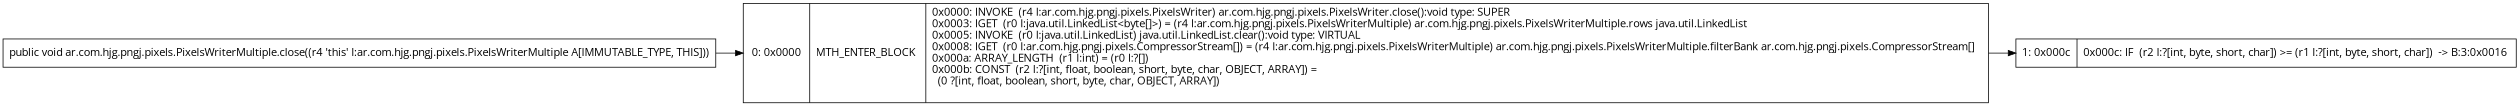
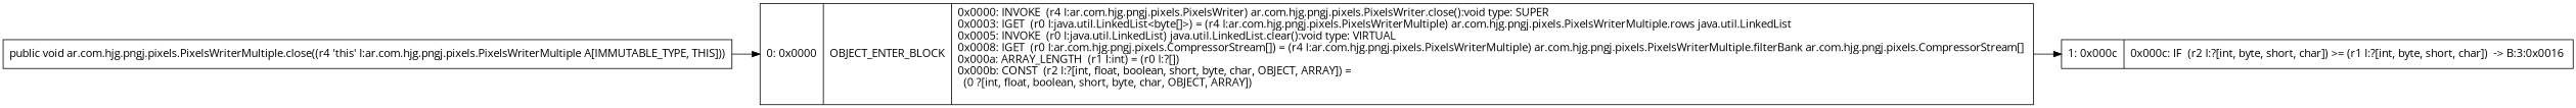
  digraph {
    fontname="Open Sans"
    rankdir=LR
    node [fontname="Open Sans" shape=record]
    edge [fontname="Open Sans"]
-   n1 [label="{0\:\ 0x0000|MTH_ENTER_BLOCK\l|0x0000: INVOKE  (r4 I:ar.com.hjg.pngj.pixels.PixelsWriter) ar.com.hjg.pngj.pixels.PixelsWriter.close():void type: SUPER \l0x0003: IGET  (r0 I:java.util.LinkedList\<byte[]\>) = (r4 I:ar.com.hjg.pngj.pixels.PixelsWriterMultiple) ar.com.hjg.pngj.pixels.PixelsWriterMultiple.rows java.util.LinkedList \l0x0005: INVOKE  (r0 I:java.util.LinkedList) java.util.LinkedList.clear():void type: VIRTUAL \l0x0008: IGET  (r0 I:ar.com.hjg.pngj.pixels.CompressorStream[]) = (r4 I:ar.com.hjg.pngj.pixels.PixelsWriterMultiple) ar.com.hjg.pngj.pixels.PixelsWriterMultiple.filterBank ar.com.hjg.pngj.pixels.CompressorStream[] \l0x000a: ARRAY_LENGTH  (r1 I:int) = (r0 I:?[]) \l0x000b: CONST  (r2 I:?[int, float, boolean, short, byte, char, OBJECT, ARRAY]) = \l  (0 ?[int, float, boolean, short, byte, char, OBJECT, ARRAY])\l \l}"]
+   n1 [label="{0\:\ 0x0000|OBJECT_ENTER_BLOCK\l|0x0000: INVOKE  (r4 I:ar.com.hjg.pngj.pixels.PixelsWriter) ar.com.hjg.pngj.pixels.PixelsWriter.close():void type: SUPER \l0x0003: IGET  (r0 I:java.util.LinkedList\<byte[]\>) = (r4 I:ar.com.hjg.pngj.pixels.PixelsWriterMultiple) ar.com.hjg.pngj.pixels.PixelsWriterMultiple.rows java.util.LinkedList \l0x0005: INVOKE  (r0 I:java.util.LinkedList) java.util.LinkedList.clear():void type: VIRTUAL \l0x0008: IGET  (r0 I:ar.com.hjg.pngj.pixels.CompressorStream[]) = (r4 I:ar.com.hjg.pngj.pixels.PixelsWriterMultiple) ar.com.hjg.pngj.pixels.PixelsWriterMultiple.filterBank ar.com.hjg.pngj.pixels.CompressorStream[] \l0x000a: ARRAY_LENGTH  (r1 I:int) = (r0 I:?[]) \l0x000b: CONST  (r2 I:?[int, float, boolean, short, byte, char, OBJECT, ARRAY]) = \l  (0 ?[int, float, boolean, short, byte, char, OBJECT, ARRAY])\l \l}"]
    n2 [label="{1\:\ 0x000c|0x000c: IF  (r2 I:?[int, byte, short, char]) \>= (r1 I:?[int, byte, short, char])  \-\> B:3:0x0016 \l}"]
    n3 [label="{public void ar.com.hjg.pngj.pixels.PixelsWriterMultiple.close((r4 'this' I:ar.com.hjg.pngj.pixels.PixelsWriterMultiple A[IMMUTABLE_TYPE, THIS])) }"]
    n1 -> n2
    n3 -> n1
  }
